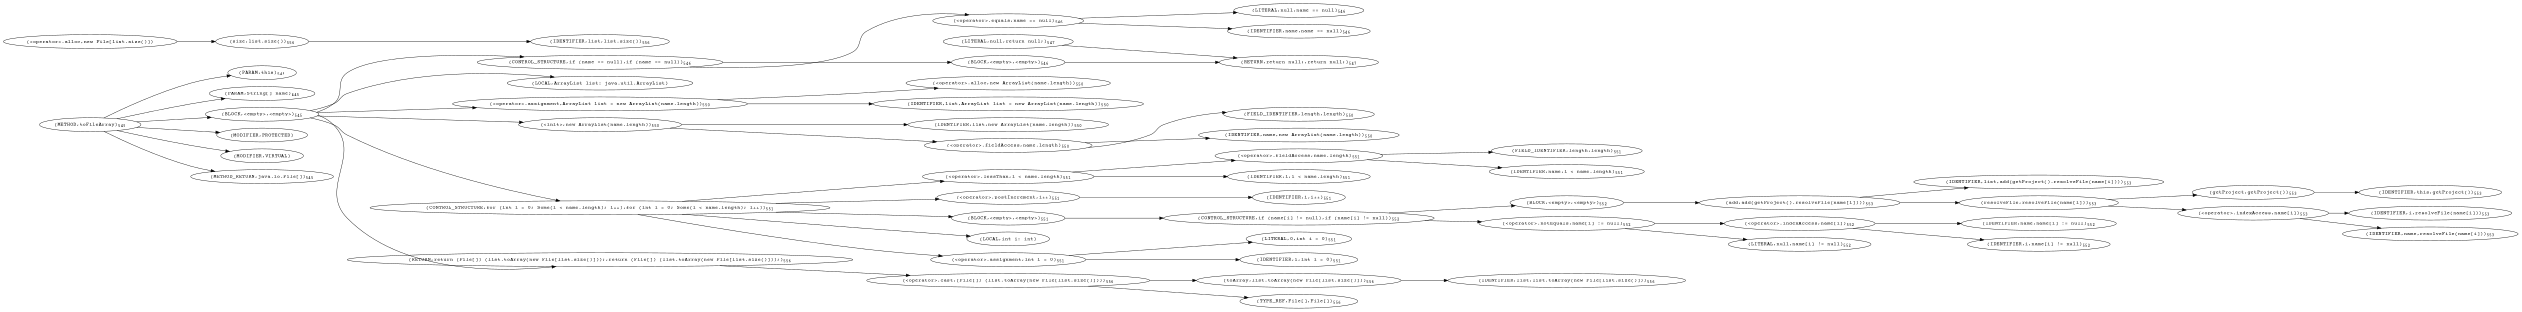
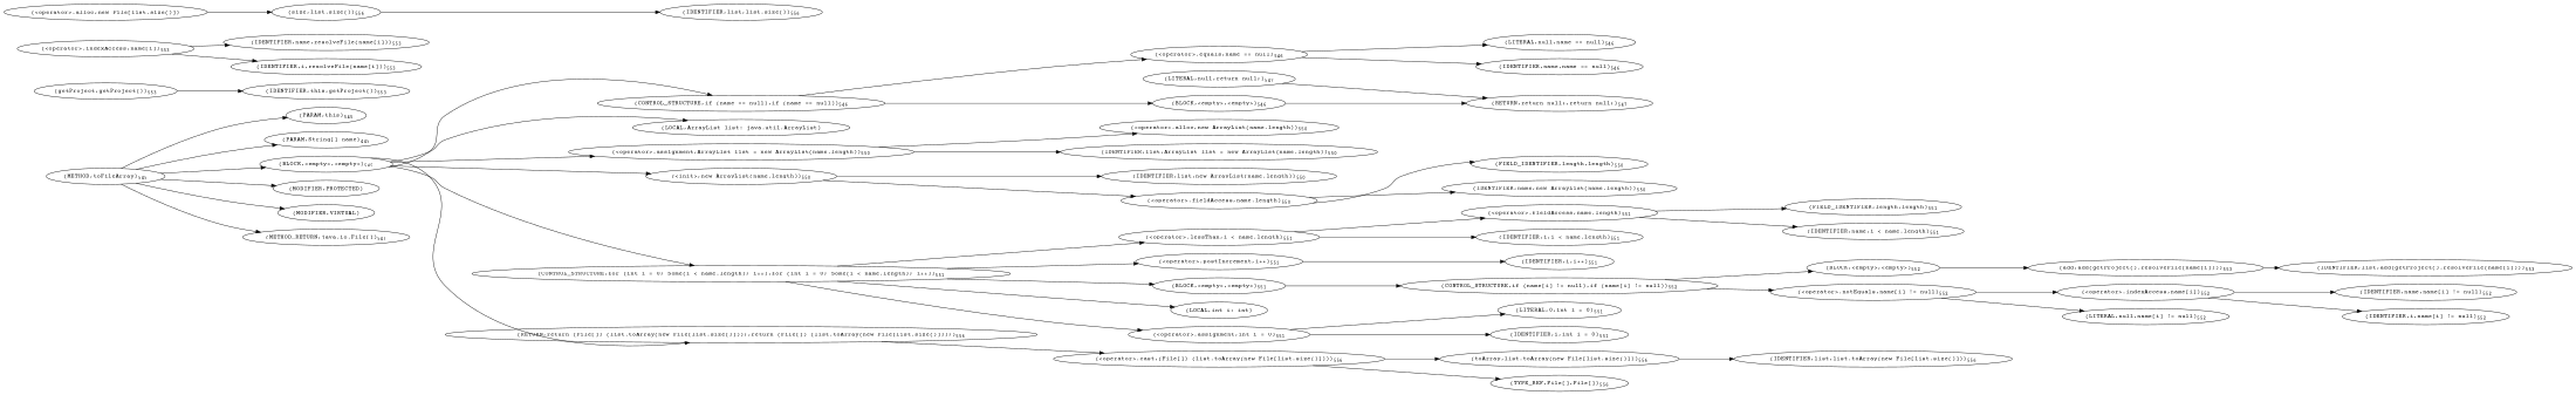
  digraph {
    fontname="Courier Prime"
    rankdir=LR
    node [fontname="Courier Prime"]
    edge [fontname="Courier Prime"]
    n1 [label=<(METHOD,toFileArray)<SUB>545</SUB>>]
    n2 [label=<(PARAM,this)<SUB>545</SUB>>]
    n3 [label=<(PARAM,String[] name)<SUB>445</SUB>>]
    n4 [label=<(BLOCK,&lt;empty&gt;,&lt;empty&gt;)<SUB>545</SUB>>]
    n5 [label=<(MODIFIER,PROTECTED)>]
    n6 [label=<(MODIFIER,VIRTUAL)>]
    n7 [label=<(METHOD_RETURN,java.io.File[])<SUB>545</SUB>>]
    n8 [label=<(CONTROL_STRUCTURE,if (name == null),if (name == null))<SUB>546</SUB>>]
    n9 [label=<(LOCAL,ArrayList list: java.util.ArrayList)>]
    n10 [label=<(&lt;operator&gt;.assignment,ArrayList list = new ArrayList(name.length))<SUB>550</SUB>>]
    n11 [label=<(&lt;init&gt;,new ArrayList(name.length))<SUB>550</SUB>>]
    n12 [label=<(CONTROL_STRUCTURE,for (int i = 0; Some(i &lt; name.length); i++),for (int i = 0; Some(i &lt; name.length); i++))<SUB>551</SUB>>]
    n13 [label=<(RETURN,return (File[]) (list.toArray(new File[list.size()]));,return (File[]) (list.toArray(new File[list.size()]));)<SUB>556</SUB>>]
    n14 [label=<(&lt;operator&gt;.equals,name == null)<SUB>546</SUB>>]
    n15 [label=<(BLOCK,&lt;empty&gt;,&lt;empty&gt;)<SUB>546</SUB>>]
    n16 [label=<(IDENTIFIER,list,ArrayList list = new ArrayList(name.length))<SUB>550</SUB>>]
    n17 [label=<(&lt;operator&gt;.alloc,new ArrayList(name.length))<SUB>550</SUB>>]
    n18 [label=<(IDENTIFIER,list,new ArrayList(name.length))<SUB>550</SUB>>]
    n19 [label=<(&lt;operator&gt;.fieldAccess,name.length)<SUB>550</SUB>>]
    n20 [label=<(LOCAL,int i: int)>]
    n21 [label=<(&lt;operator&gt;.assignment,int i = 0)<SUB>551</SUB>>]
    n22 [label=<(&lt;operator&gt;.lessThan,i &lt; name.length)<SUB>551</SUB>>]
    n23 [label=<(&lt;operator&gt;.postIncrement,i++)<SUB>551</SUB>>]
    n24 [label=<(BLOCK,&lt;empty&gt;,&lt;empty&gt;)<SUB>551</SUB>>]
    n25 [label=<(&lt;operator&gt;.cast,(File[]) (list.toArray(new File[list.size()])))<SUB>556</SUB>>]
    n26 [label=<(IDENTIFIER,name,name == null)<SUB>546</SUB>>]
    n27 [label=<(LITERAL,null,name == null)<SUB>546</SUB>>]
    n28 [label=<(RETURN,return null;,return null;)<SUB>547</SUB>>]
    n29 [label=<(LITERAL,null,return null;)<SUB>547</SUB>>]
    n30 [label=<(IDENTIFIER,name,new ArrayList(name.length))<SUB>550</SUB>>]
    n31 [label=<(FIELD_IDENTIFIER,length,length)<SUB>550</SUB>>]
    n32 [label=<(IDENTIFIER,i,int i = 0)<SUB>551</SUB>>]
    n33 [label=<(LITERAL,0,int i = 0)<SUB>551</SUB>>]
    n34 [label=<(IDENTIFIER,i,i &lt; name.length)<SUB>551</SUB>>]
    n35 [label=<(&lt;operator&gt;.fieldAccess,name.length)<SUB>551</SUB>>]
    n36 [label=<(IDENTIFIER,i,i++)<SUB>551</SUB>>]
    n37 [label=<(CONTROL_STRUCTURE,if (name[i] != null),if (name[i] != null))<SUB>552</SUB>>]
    n38 [label=<(IDENTIFIER,name,i &lt; name.length)<SUB>551</SUB>>]
    n39 [label=<(FIELD_IDENTIFIER,length,length)<SUB>551</SUB>>]
    n40 [label=<(&lt;operator&gt;.notEquals,name[i] != null)<SUB>552</SUB>>]
    n41 [label=<(BLOCK,&lt;empty&gt;,&lt;empty&gt;)<SUB>552</SUB>>]
    n42 [label=<(&lt;operator&gt;.indexAccess,name[i])<SUB>552</SUB>>]
    n43 [label=<(LITERAL,null,name[i] != null)<SUB>552</SUB>>]
    n44 [label=<(add,add(getProject().resolveFile(name[i])))<SUB>553</SUB>>]
    n45 [label=<(IDENTIFIER,name,name[i] != null)<SUB>552</SUB>>]
    n46 [label=<(IDENTIFIER,i,name[i] != null)<SUB>552</SUB>>]
    n47 [label=<(IDENTIFIER,list,add(getProject().resolveFile(name[i])))<SUB>553</SUB>>]
-   n48 [label=<(resolveFile,resolveFile(name[i]))<SUB>553</SUB>>]
    n49 [label=<(getProject,getProject())<SUB>553</SUB>>]
    n50 [label=<(&lt;operator&gt;.indexAccess,name[i])<SUB>553</SUB>>]
    n51 [label=<(IDENTIFIER,this,getProject())<SUB>553</SUB>>]
    n52 [label=<(IDENTIFIER,name,resolveFile(name[i]))<SUB>553</SUB>>]
    n53 [label=<(IDENTIFIER,i,resolveFile(name[i]))<SUB>553</SUB>>]
    n54 [label=<(TYPE_REF,File[],File[])<SUB>556</SUB>>]
    n55 [label=<(toArray,list.toArray(new File[list.size()]))<SUB>556</SUB>>]
    n56 [label=<(IDENTIFIER,list,list.toArray(new File[list.size()]))<SUB>556</SUB>>]
    n57 [label=<(&lt;operator&gt;.alloc,new File[list.size()])>]
    n58 [label=<(size,list.size())<SUB>556</SUB>>]
    n59 [label=<(IDENTIFIER,list,list.size())<SUB>556</SUB>>]
    n1 -> n2
    n1 -> n3
    n1 -> n4
    n1 -> n5
    n1 -> n6
    n1 -> n7
    n4 -> n8
    n4 -> n9
    n4 -> n10
    n4 -> n11
    n4 -> n12
    n4 -> n13
    n8 -> n14
    n8 -> n15
    n10 -> n16
    n10 -> n17
    n11 -> n18
    n11 -> n19
    n12 -> n20
    n12 -> n21
    n12 -> n22
    n12 -> n23
    n12 -> n24
    n13 -> n25
    n14 -> n26
    n14 -> n27
    n15 -> n28
    n19 -> n30
    n19 -> n31
    n21 -> n32
    n21 -> n33
    n22 -> n34
    n22 -> n35
    n23 -> n36
    n24 -> n37
    n25 -> n54
    n25 -> n55
    n29 -> n28
    n35 -> n38
    n35 -> n39
    n37 -> n40
    n37 -> n41
    n40 -> n42
    n40 -> n43
    n41 -> n44
    n42 -> n45
    n42 -> n46
    n44 -> n47
-   n44 -> n48
-   n48 -> n49
-   n48 -> n50
    n49 -> n51
    n50 -> n52
    n50 -> n53
    n55 -> n56
    n57 -> n58
    n58 -> n59
  }
